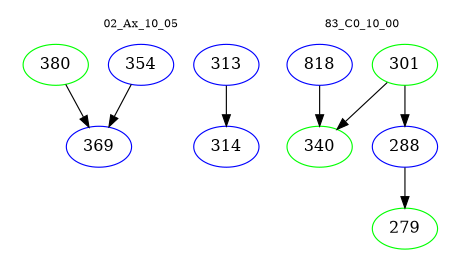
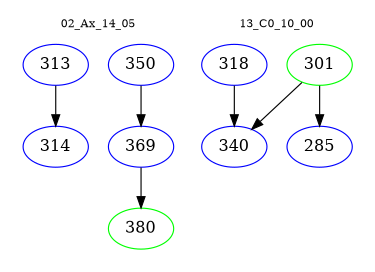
  digraph {
    node [color=blue]
    edge [color=black]
-   n1 [label=354]
+   n1 [label=350]
    n2 [label=369]
    n3 [label=313]
    n4 [color=green label=380]
    n5 [label=314]
    n6 [color=green label=301]
-   n7 [label=288]
-   n8 [label=818]
-   n9 [color=green label=279]
-   n10 [color=green label=340]
+   n7 [label=285]
+   n8 [label=318]
+   n10 [label=340]
    subgraph cluster_1 {
      color=white
      fontsize=10
-     label="02_Ax_10_05"
+     label="02_Ax_14_05"
      n1
      n2
      n3
      n4
      n5
    }
    subgraph cluster_2 {
      color=white
      fontsize=10
-     label="83_C0_10_00"
+     label="13_C0_10_00"
      n6
      n7
      n8
-     n9
      n10
    }
    n1 -> n2
-   n4 -> n2
+   n2 -> n4
    n3 -> n5
    n6 -> n7
    n6 -> n10
-   n7 -> n9
    n8 -> n10
  }
